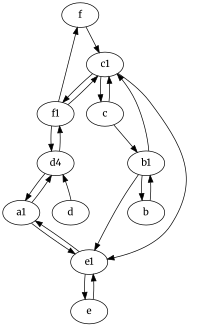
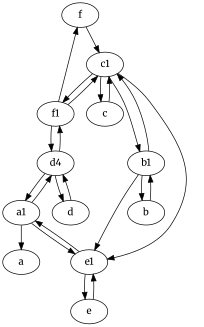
  digraph {
    fontname=Merriweather
    node [fontname=Merriweather]
    edge [fontname=Merriweather]
    f
    c1
    f1
    n4 [label=d4]
    c
    b1
    e1
    b
    a1
    e
    d
+   a
    f -> c1
    c1 -> f1
    c1 -> c
-   c -> b1
+   c1 -> b1
    c1 -> e1
    f1 -> f
    f1 -> c1
    f1 -> n4
    n4 -> f1
    n4 -> a1
+   n4 -> d
    c -> c1
    b1 -> c1
    b1 -> e1
    b1 -> b
    e1 -> a1
    e1 -> e
    b -> b1
    a1 -> n4
    a1 -> e1
+   a1 -> a
    e -> e1
    d -> n4
  }
